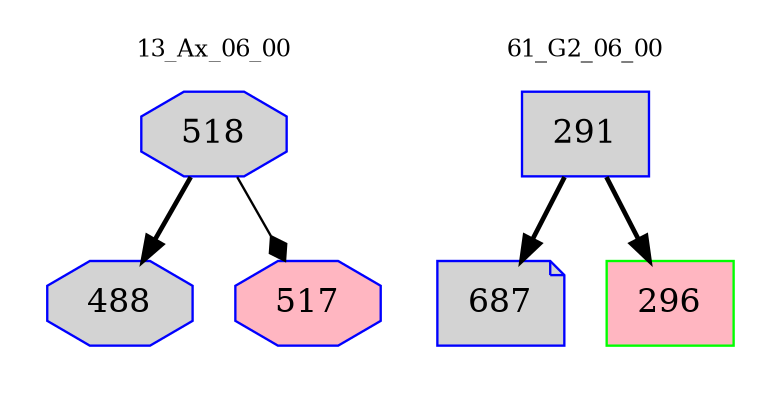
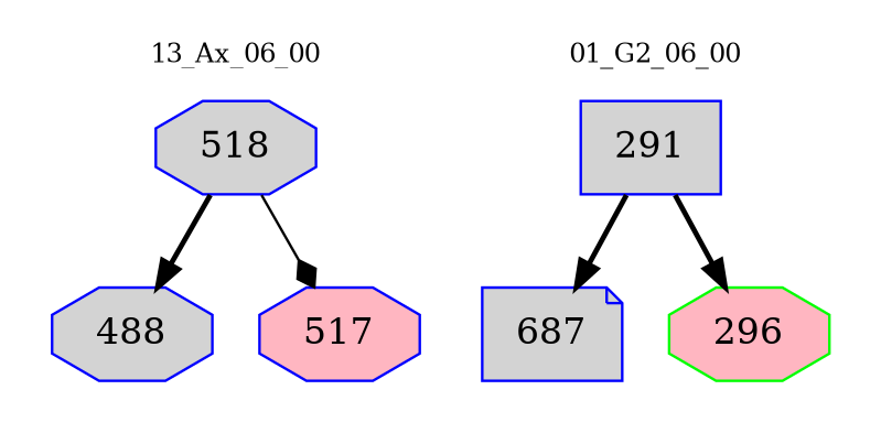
  digraph {
    node [color=blue fillcolor=lightgrey shape=octagon style=filled]
    edge [arrowhead=normal color=black style=bold]
    n1 [label=518]
    n2 [label=488]
    n3 [fillcolor=lightpink label=517]
    n4 [label=291 shape=box]
    n5 [label=687 shape=note]
-   n6 [color=green fillcolor=lightpink label=296 shape=box]
+   n6 [color=green fillcolor=lightpink label=296]
    subgraph cluster_1 {
      color=white
      fontsize=10
      label="13_Ax_06_00"
      n1
      n2
      n3
    }
    subgraph cluster_2 {
      color=white
      fontsize=10
-     label="61_G2_06_00"
+     label="01_G2_06_00"
      n4
      n5
      n6
    }
    n1 -> n2
    n1 -> n3 [arrowhead=diamond style=solid]
    n4 -> n5
    n4 -> n6
  }
